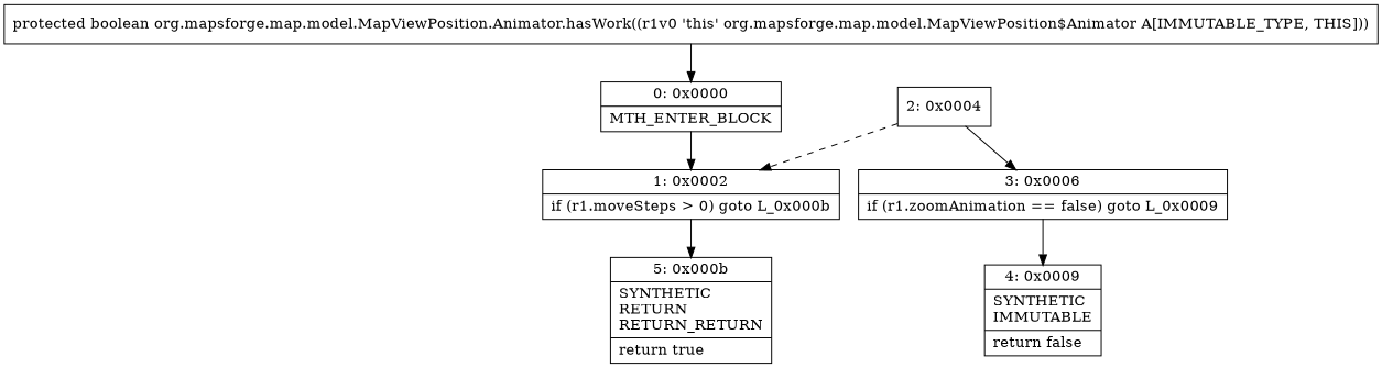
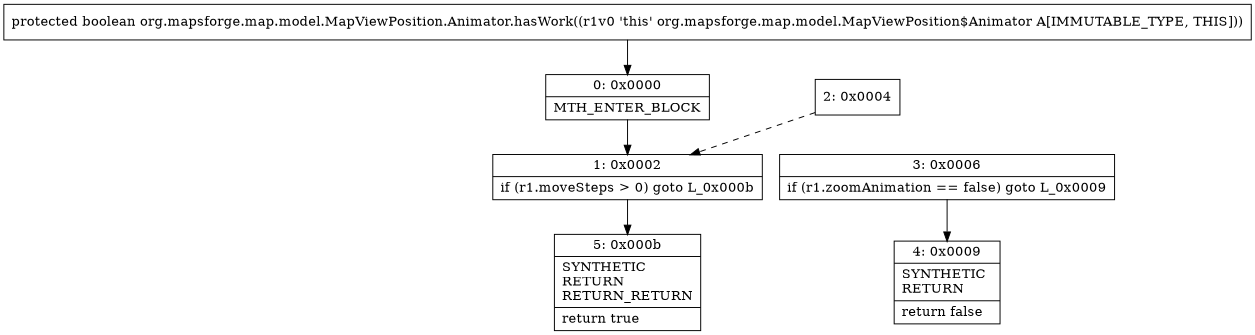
  digraph {
    node [shape=record]
    n1 [label="{0\:\ 0x0000|MTH_ENTER_BLOCK\l}"]
    n2 [label="{1\:\ 0x0002|if (r1.moveSteps \> 0) goto L_0x000b\l}"]
    n3 [label="{5\:\ 0x000b|SYNTHETIC\lRETURN\lRETURN_RETURN\l|return true\l}"]
    n4 [label="{2\:\ 0x0004}"]
    n5 [label="{3\:\ 0x0006|if (r1.zoomAnimation == false) goto L_0x0009\l}"]
-   n6 [label="{4\:\ 0x0009|SYNTHETIC\lIMMUTABLE\l|return false\l}"]
+   n6 [label="{4\:\ 0x0009|SYNTHETIC\lRETURN\l|return false\l}"]
    n7 [label="{protected boolean org.mapsforge.map.model.MapViewPosition.Animator.hasWork((r1v0 'this' org.mapsforge.map.model.MapViewPosition$Animator A[IMMUTABLE_TYPE, THIS])) }"]
    n1 -> n2
    n2 -> n3
    n4 -> n2 [style=dashed]
-   n4 -> n5
    n5 -> n6
    n7 -> n1
  }
